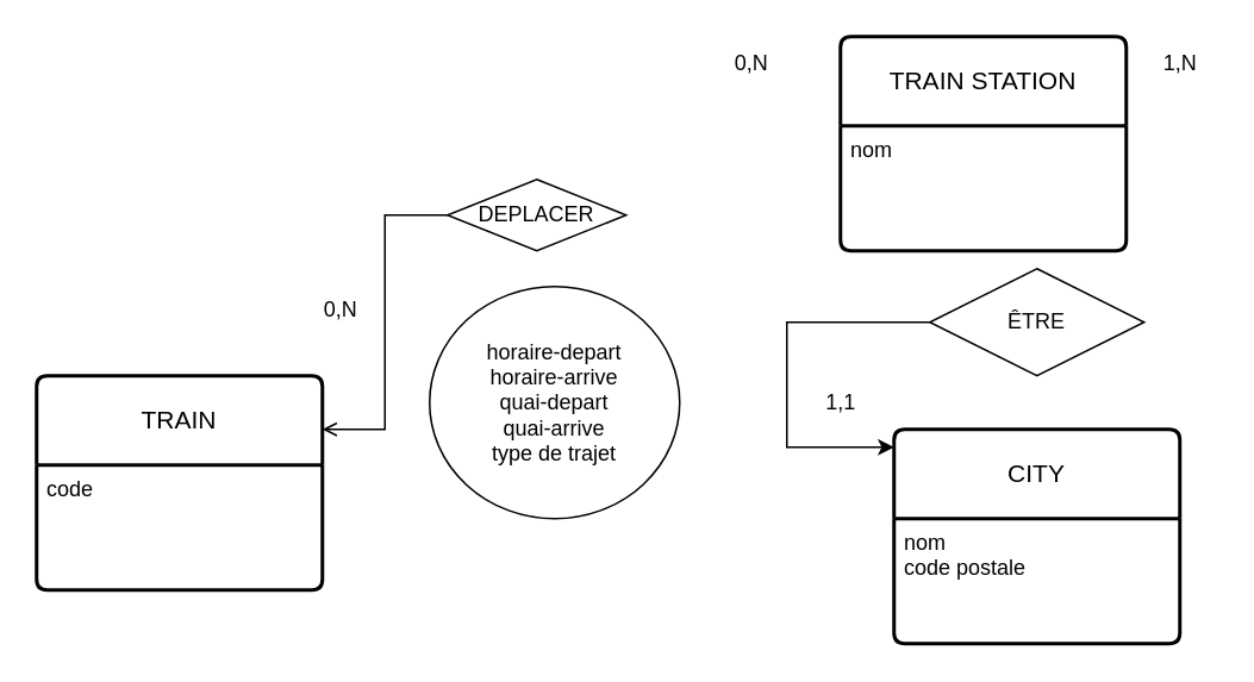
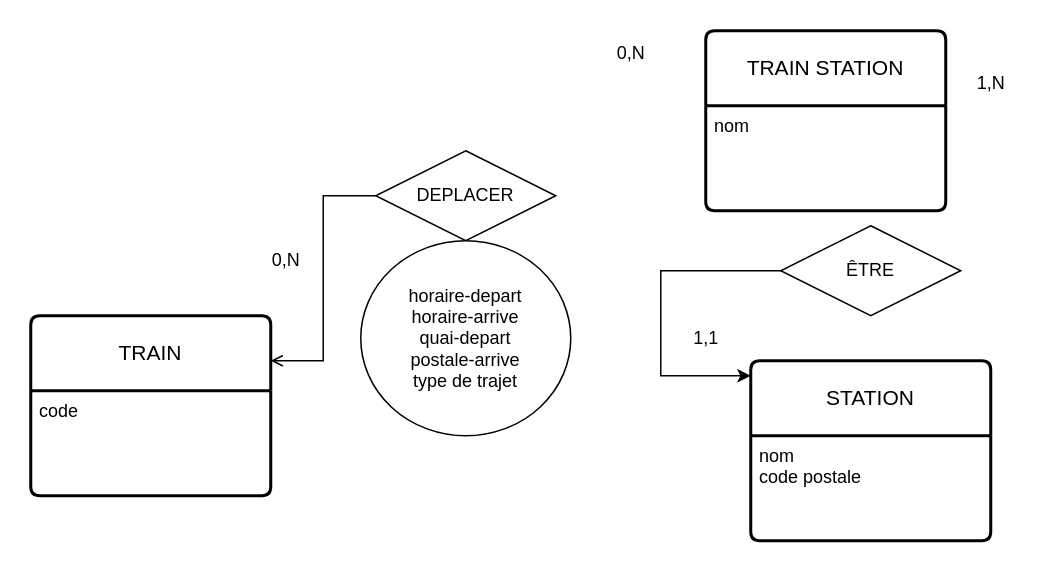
  <mxCell id="0" />
  <mxCell id="1" parent="0" />
  <mxCell id="2" value="TRAIN" style="swimlane;childLayout=stackLayout;horizontal=1;startSize=50;horizontalStack=0;rounded=1;fontSize=14;fontStyle=0;strokeWidth=2;resizeParent=0;resizeLast=1;shadow=0;dashed=0;align=center;arcSize=4;whiteSpace=wrap;html=1;" parent="1" vertex="1"><mxGeometry x="20" y="210" width="160" height="120" as="geometry" /></mxCell>
  <mxCell id="3" value="code&lt;br&gt;" style="align=left;strokeColor=none;fillColor=none;spacingLeft=4;fontSize=12;verticalAlign=top;resizable=0;rotatable=0;part=1;html=1;" parent="2" vertex="1"><mxGeometry y="50" width="160" height="70" as="geometry" /></mxCell>
  <mxCell id="4" style="edgeStyle=orthogonalEdgeStyle;rounded=0;orthogonalLoop=1;jettySize=auto;html=1;exitX=0;exitY=0.5;exitDx=0;exitDy=0;entryX=1;entryY=0.25;entryDx=0;entryDy=0;endArrow=open;" parent="1" source="5" target="2" edge="1"><mxGeometry relative="1" as="geometry" /></mxCell>
- <mxCell id="5" value="DEPLACER" style="shape=rhombus;perimeter=rhombusPerimeter;whiteSpace=wrap;html=1;align=center;" parent="1" vertex="1"><mxGeometry x="250" y="100" width="100" height="40" as="geometry" /></mxCell>
+ <mxCell id="5" value="DEPLACER" style="shape=rhombus;perimeter=rhombusPerimeter;whiteSpace=wrap;html=1;align=center;" parent="1" vertex="1"><mxGeometry x="250" y="100" width="120" height="60" as="geometry" /></mxCell>
  <mxCell id="6" value="TRAIN STATION" style="swimlane;childLayout=stackLayout;horizontal=1;startSize=50;horizontalStack=0;rounded=1;fontSize=14;fontStyle=0;strokeWidth=2;resizeParent=0;resizeLast=1;shadow=0;dashed=0;align=center;arcSize=4;whiteSpace=wrap;html=1;" parent="1" vertex="1"><mxGeometry x="470" y="20" width="160" height="120" as="geometry" /></mxCell>
  <mxCell id="7" value="nom" style="align=left;strokeColor=none;fillColor=none;spacingLeft=4;fontSize=12;verticalAlign=top;resizable=0;rotatable=0;part=1;html=1;" parent="6" vertex="1"><mxGeometry y="50" width="160" height="70" as="geometry" /></mxCell>
  <mxCell id="8" style="edgeStyle=orthogonalEdgeStyle;rounded=0;orthogonalLoop=1;jettySize=auto;html=1;exitX=0;exitY=0.5;exitDx=0;exitDy=0;entryX=0;entryY=0.25;entryDx=0;entryDy=0;" parent="1" source="9" edge="1"><mxGeometry relative="1" as="geometry"><mxPoint x="500" y="250" as="targetPoint" /><Array as="points"><mxPoint x="440" y="180" /><mxPoint x="440" y="250" /></Array></mxGeometry></mxCell>
  <mxCell id="9" value="ÊTRE" style="shape=rhombus;perimeter=rhombusPerimeter;whiteSpace=wrap;html=1;align=center;" parent="1" vertex="1"><mxGeometry x="520" y="150" width="120" height="60" as="geometry" /></mxCell>
- <mxCell id="10" value="horaire-depart&lt;br&gt;horaire-arrive&lt;br&gt;quai-depart&lt;br&gt;quai-arrive&lt;br&gt;type de trajet" style="ellipse;whiteSpace=wrap;html=1;align=center;" parent="1" vertex="1"><mxGeometry x="240" y="160" width="140" height="130" as="geometry" /></mxCell>
- <mxCell id="11" value="CITY" style="swimlane;childLayout=stackLayout;horizontal=1;startSize=50;horizontalStack=0;rounded=1;fontSize=14;fontStyle=0;strokeWidth=2;resizeParent=0;resizeLast=1;shadow=0;dashed=0;align=center;arcSize=4;whiteSpace=wrap;html=1;" parent="1" vertex="1"><mxGeometry x="500" y="240" width="160" height="120" as="geometry" /></mxCell>
+ <mxCell id="10" value="horaire-depart&lt;br&gt;horaire-arrive&lt;br&gt;quai-depart&lt;br&gt;postale-arrive&lt;br&gt;type de trajet" style="ellipse;whiteSpace=wrap;html=1;align=center;" parent="1" vertex="1"><mxGeometry x="240" y="160" width="140" height="130" as="geometry" /></mxCell>
+ <mxCell id="11" value="STATION" style="swimlane;childLayout=stackLayout;horizontal=1;startSize=50;horizontalStack=0;rounded=1;fontSize=14;fontStyle=0;strokeWidth=2;resizeParent=0;resizeLast=1;shadow=0;dashed=0;align=center;arcSize=4;whiteSpace=wrap;html=1;" parent="1" vertex="1"><mxGeometry x="500" y="240" width="160" height="120" as="geometry" /></mxCell>
  <mxCell id="12" value="nom&lt;br&gt;code postale" style="align=left;strokeColor=none;fillColor=none;spacingLeft=4;fontSize=12;verticalAlign=top;resizable=0;rotatable=0;part=1;html=1;" parent="11" vertex="1"><mxGeometry y="50" width="160" height="70" as="geometry" /></mxCell>
  <mxCell id="13" value="0,N" style="text;html=1;align=center;verticalAlign=middle;resizable=0;points=[];autosize=1;strokeColor=none;fillColor=none;" parent="1" vertex="1"><mxGeometry x="170" y="158" width="40" height="30" as="geometry" /></mxCell>
  <mxCell id="14" value="0,N" style="text;html=1;align=center;verticalAlign=middle;resizable=0;points=[];autosize=1;strokeColor=none;fillColor=none;" parent="1" vertex="1"><mxGeometry x="400" y="20" width="40" height="30" as="geometry" /></mxCell>
  <mxCell id="15" value="1,1" style="text;html=1;align=center;verticalAlign=middle;resizable=0;points=[];autosize=1;strokeColor=none;fillColor=none;" parent="1" vertex="1"><mxGeometry x="450" y="210" width="40" height="30" as="geometry" /></mxCell>
- <mxCell id="16" value="1,N" style="text;html=1;align=center;verticalAlign=middle;resizable=0;points=[];autosize=1;strokeColor=none;fillColor=none;" parent="1" vertex="1"><mxGeometry x="640" y="20" width="40" height="30" as="geometry" /></mxCell>
+ <mxCell id="16" value="1,N" style="text;html=1;align=center;verticalAlign=middle;resizable=0;points=[];autosize=1;strokeColor=none;fillColor=none;" parent="1" vertex="1"><mxGeometry x="640" y="40" width="40" height="30" as="geometry" /></mxCell>
